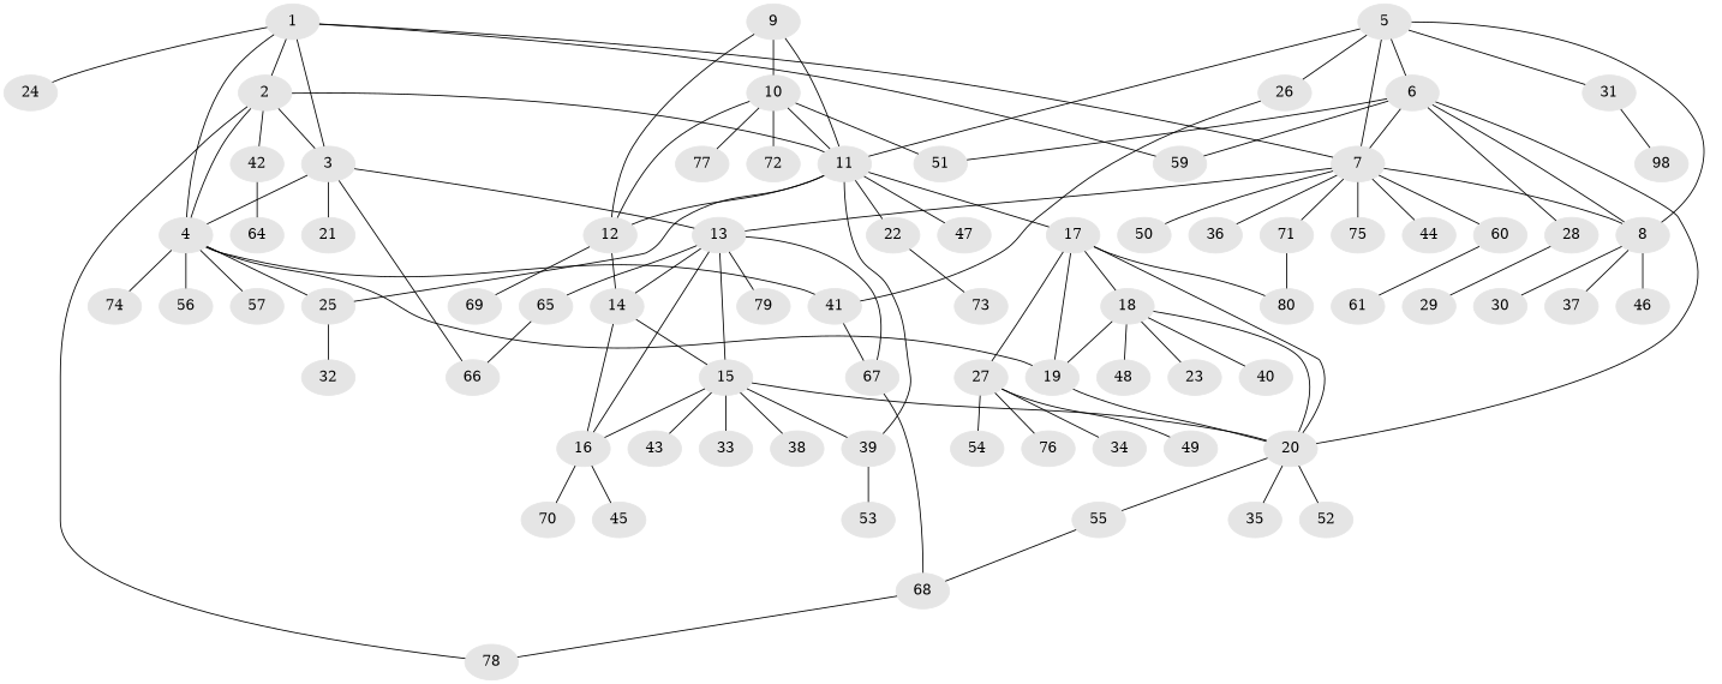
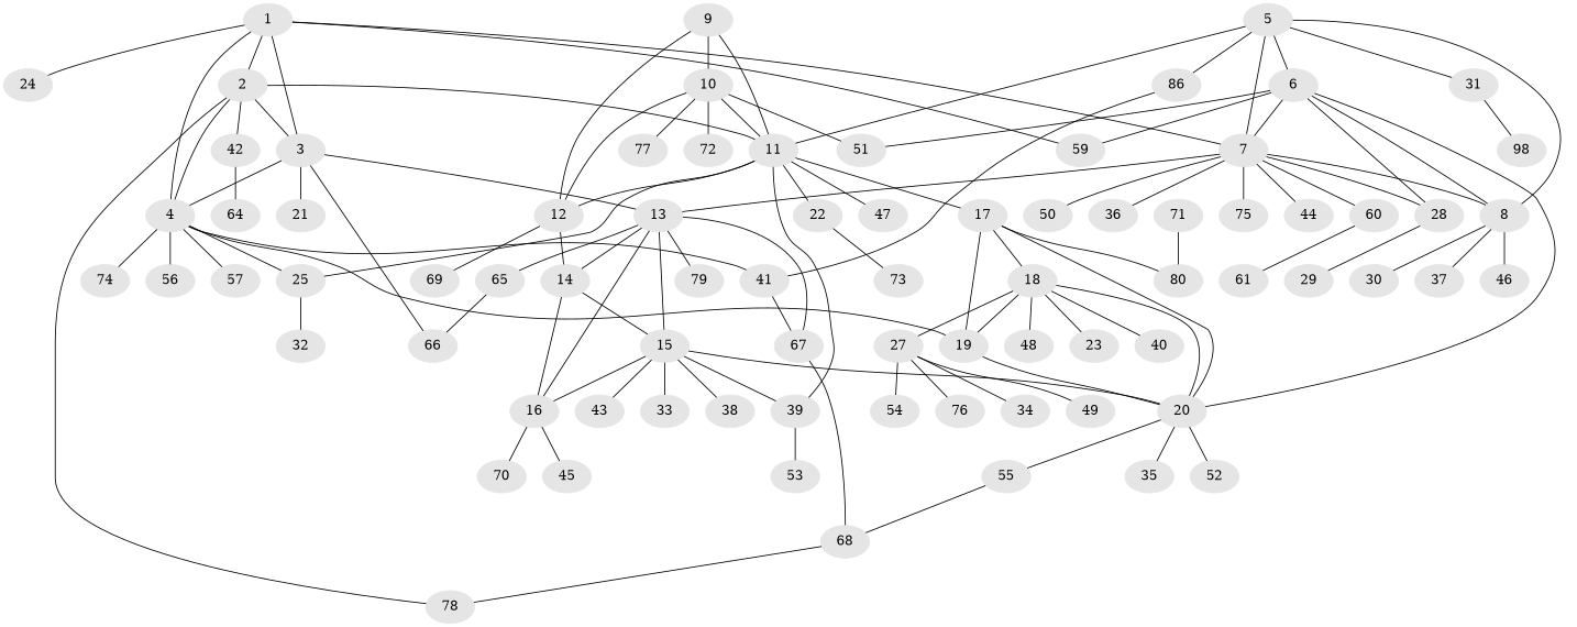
  graph {
    node [color=gray90 style=filled]
    1
    2
    3
    4
    7
    24
    59
    11
    42
    78
    13
    21
    66
    19
    25
    41
    56
    57
    74
    8
    36
    44
    50
    60
    71
    75
    28
    29
    12
    17
    22
    39
    47
    64
    14
    15
    16
    65
    67
    79
    20
    32
    5
    6
-   26
+   26 [label=86]
    31
    51
    30
    37
    46
    n51 [label=98]
    35
    52
    55
    61
    80
    9
    10
    72
    77
    69
    18
    27
    73
    53
    33
    38
    43
    45
    70
    68
    23
    40
    48
    34
    49
    54
    76
    1 -- 2
    1 -- 3
    1 -- 4
    1 -- 7
    1 -- 24
    1 -- 59
    2 -- 3
    2 -- 4
    2 -- 11
    2 -- 42
    2 -- 78
    3 -- 4
    3 -- 13
    3 -- 21
    3 -- 66
    4 -- 19
    4 -- 25
    4 -- 41
    4 -- 56
    4 -- 57
    4 -- 74
    7 -- 13
    7 -- 8
    7 -- 36
    7 -- 44
    7 -- 50
    7 -- 60
-   7 -- 71
+   7 -- 28
    7 -- 75
    11 -- 25
    11 -- 12
    11 -- 17
    11 -- 22
    11 -- 39
    11 -- 47
    42 -- 64
    13 -- 14
    13 -- 15
    13 -- 16
    13 -- 65
    13 -- 67
    13 -- 79
    19 -- 20
    25 -- 32
    41 -- 67
    8 -- 30
    8 -- 37
    8 -- 46
    60 -- 61
    71 -- 80
    28 -- 29
    12 -- 14
    12 -- 69
    17 -- 19
    17 -- 20
    17 -- 80
    17 -- 18
-   17 -- 27
+   18 -- 27
    22 -- 73
    39 -- 53
    14 -- 15
    14 -- 16
    15 -- 39
    15 -- 16
    15 -- 20
    15 -- 33
    15 -- 38
    15 -- 43
    16 -- 45
    16 -- 70
    65 -- 66
    67 -- 68
    20 -- 35
    20 -- 52
    20 -- 55
    5 -- 7
    5 -- 11
    5 -- 8
    5 -- 6
    5 -- 26
    5 -- 31
    6 -- 7
    6 -- 59
    6 -- 8
    6 -- 28
    6 -- 20
    6 -- 51
    26 -- 41
    31 -- n51
    55 -- 68
    9 -- 11
    9 -- 12
    9 -- 10
    10 -- 11
    10 -- 12
    10 -- 51
    10 -- 72
    10 -- 77
    18 -- 19
    18 -- 20
    18 -- 23
    18 -- 40
    18 -- 48
    27 -- 34
    27 -- 49
    27 -- 54
    27 -- 76
    68 -- 78
  }
